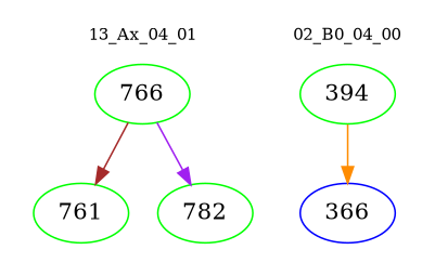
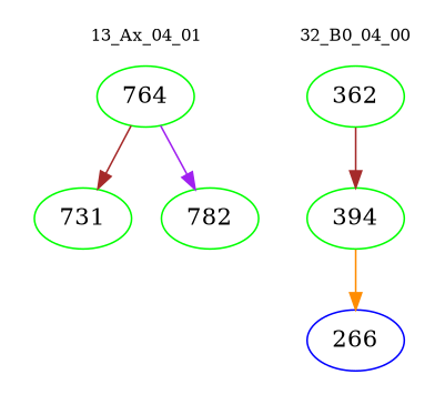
  digraph {
    fontname="DejaVu Serif"
    node [color=green fontname="DejaVu Serif"]
    edge [color=brown fontname="DejaVu Serif"]
-   n1 [label=766]
-   n2 [label=761]
+   n1 [label=764]
+   n2 [label=731]
    n3 [label=782]
-   n5 [color=blue label=366]
+   n4 [label=362]
+   n5 [color=blue label=266]
    n6 [label=394]
    subgraph cluster_1 {
      color=white
      fontsize=10
      label="13_Ax_04_01"
      n1
      n2
      n3
    }
    subgraph cluster_2 {
      color=white
      fontsize=10
-     label="02_B0_04_00"
+     label="32_B0_04_00"
+     n4
      n5
      n6
    }
    n1 -> n2
    n1 -> n3 [color=purple]
+   n4 -> n6
    n6 -> n5 [color=darkorange]
  }
